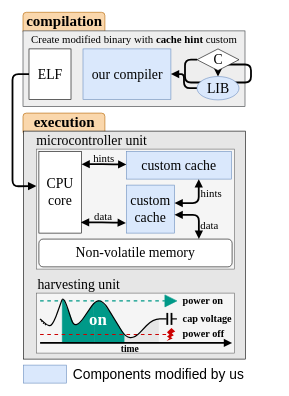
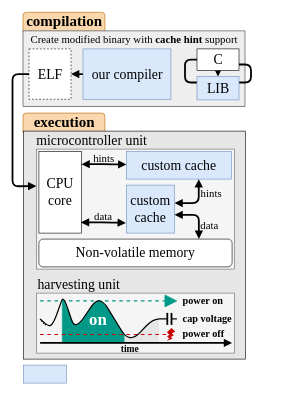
  <mxCell id="0" />
  <mxCell id="1" parent="0" />
  <mxCell id="2" value="&lt;font face=&quot;Linux Biolinum&quot; size=&quot;1&quot;&gt;&lt;b style=&quot;font-size: 25px&quot;&gt;execution&lt;/b&gt;&lt;/font&gt;" style="rounded=1;whiteSpace=wrap;html=1;fillColor=#fad7ac;strokeColor=#b46504;spacingBottom=8;" vertex="1" parent="1"><mxGeometry x="37.5" y="188" width="136.5" height="37" as="geometry" /></mxCell>
  <mxCell id="3" value="&lt;font face=&quot;Linux Biolinum&quot; size=&quot;1&quot;&gt;&lt;b style=&quot;font-size: 25px&quot;&gt;compilation&lt;/b&gt;&lt;/font&gt;" style="rounded=1;whiteSpace=wrap;html=1;fillColor=#fad7ac;strokeColor=#b46504;spacingBottom=8;" vertex="1" parent="1"><mxGeometry x="37.5" y="20" width="136.5" height="37" as="geometry" /></mxCell>
  <mxCell id="4" value="" style="rounded=0;whiteSpace=wrap;html=1;fontFamily=Linux Biolinum;fontSource=https%3A%2F%2Ffonts.googleapis.com%2Fcss%3Ffamily%3DLinux%2BBiolinum;fontSize=32;fillColor=#E6E6E6;" parent="1" vertex="1"><mxGeometry x="38" y="218" width="370" height="380" as="geometry" /></mxCell>
  <mxCell id="5" value="" style="rounded=0;whiteSpace=wrap;html=1;fontFamily=Linux Biolinum;fontSource=https%3A%2F%2Ffonts.googleapis.com%2Fcss%3Ffamily%3DLinux%2BBiolinum;fontSize=26;align=center;fillColor=#f5f5f5;strokeColor=#666666;fontColor=#333333;" parent="1" vertex="1"><mxGeometry x="60" y="248" width="330" height="200" as="geometry" /></mxCell>
  <mxCell id="6" value="" style="rounded=0;whiteSpace=wrap;html=1;fontFamily=Linux Biolinum;fontSource=https%3A%2F%2Ffonts.googleapis.com%2Fcss%3Ffamily%3DLinux%2BBiolinum;fontSize=28;align=center;fillColor=#eeeeee;strokeColor=#36393d;" parent="1" vertex="1"><mxGeometry x="37.5" y="51" width="370" height="126" as="geometry" /></mxCell>
  <mxCell id="7" style="edgeStyle=orthogonalEdgeStyle;rounded=1;orthogonalLoop=1;jettySize=auto;html=1;exitX=0;exitY=0.5;exitDx=0;exitDy=0;startArrow=none;startFill=0;endArrow=block;endFill=1;strokeWidth=3;fontFamily=Linux Biolinum;fontSource=https%3A%2F%2Ffonts.googleapis.com%2Fcss%3Ffamily%3DLinux%2BBiolinum;fontSize=26;" parent="1" source="8" target="12" edge="1"><mxGeometry relative="1" as="geometry" /></mxCell>
- <mxCell id="8" value="&lt;font data-font-src=&quot;https://fonts.googleapis.com/css?family=Linux+Biolinum&quot; style=&quot;font-size: 23px;&quot;&gt;C&lt;/font&gt;" style="rhombus;whiteSpace=wrap;html=1;fontSize=23;fontFamily=Linux Biolinum;fontSource=https%3A%2F%2Ffonts.googleapis.com%2Fcss%3Ffamily%3DLinux%2BBiolinum;" parent="1" vertex="1"><mxGeometry x="327.5" y="81" width="70" height="36" as="geometry" /></mxCell>
+ <mxCell id="8" value="&lt;font data-font-src=&quot;https://fonts.googleapis.com/css?family=Linux+Biolinum&quot; style=&quot;font-size: 23px;&quot;&gt;C&lt;/font&gt;" style="rounded=0;whiteSpace=wrap;html=1;fontSize=23;fontFamily=Linux Biolinum;fontSource=https%3A%2F%2Ffonts.googleapis.com%2Fcss%3Ffamily%3DLinux%2BBiolinum;" parent="1" vertex="1"><mxGeometry x="327.5" y="81" width="70" height="36" as="geometry" /></mxCell>
+ <mxCell id="9" style="edgeStyle=orthogonalEdgeStyle;rounded=1;orthogonalLoop=1;jettySize=auto;html=1;exitX=0;exitY=0.5;exitDx=0;exitDy=0;startArrow=none;startFill=0;endArrow=block;endFill=1;strokeWidth=3;fontFamily=Linux Biolinum;fontSource=https%3A%2F%2Ffonts.googleapis.com%2Fcss%3Ffamily%3DLinux%2BBiolinum;fontSize=26;" parent="1" source="10" target="13" edge="1"><mxGeometry relative="1" as="geometry" /></mxCell>
  <mxCell id="10" value="&lt;span style=&quot;font-size: 23px&quot;&gt;&lt;font style=&quot;font-size: 23px&quot;&gt;our compiler&lt;/font&gt;&lt;/span&gt;" style="rounded=0;whiteSpace=wrap;html=1;fontSize=23;fontFamily=Linux Biolinum;fontSource=https%3A%2F%2Ffonts.googleapis.com%2Fcss%3Ffamily%3DLinux%2BBiolinum;strokeColor=#6c8ebf;fillColor=#dae8fc;" parent="1" vertex="1"><mxGeometry x="137.5" y="81" width="146.5" height="84" as="geometry" /></mxCell>
- <mxCell id="11" style="edgeStyle=orthogonalEdgeStyle;rounded=1;orthogonalLoop=1;jettySize=auto;html=1;exitX=0;exitY=0.5;exitDx=0;exitDy=0;entryX=1;entryY=0.5;entryDx=0;entryDy=0;startArrow=none;startFill=0;endArrow=block;endFill=1;strokeWidth=3;fontFamily=Linux Biolinum;fontSource=https%3A%2F%2Ffonts.googleapis.com%2Fcss%3Ffamily%3DLinux%2BBiolinum;fontSize=26;" parent="1" source="12" target="10" edge="1"><mxGeometry relative="1" as="geometry" /></mxCell>
- <mxCell id="12" value="&lt;font data-font-src=&quot;https://fonts.googleapis.com/css?family=Linux+Biolinum&quot; style=&quot;font-size: 23px;&quot;&gt;LIB&lt;/font&gt;" style="ellipse;whiteSpace=wrap;html=1;fontSize=23;fontFamily=Linux Biolinum;fontSource=https%3A%2F%2Ffonts.googleapis.com%2Fcss%3Ffamily%3DLinux%2BBiolinum;strokeColor=#6c8ebf;fillColor=#dae8fc;" parent="1" vertex="1"><mxGeometry x="327.5" y="127" width="70" height="39" as="geometry" /></mxCell>
- <mxCell id="13" value="ELF" style="rounded=0;whiteSpace=wrap;html=1;fontSize=23;fontFamily=Linux Biolinum;fontSource=https%3A%2F%2Ffonts.googleapis.com%2Fcss%3Ffamily%3DLinux%2BBiolinum;" parent="1" vertex="1"><mxGeometry x="47.5" y="81" width="70" height="84" as="geometry" /></mxCell>
+ <mxCell id="12" value="&lt;font data-font-src=&quot;https://fonts.googleapis.com/css?family=Linux+Biolinum&quot; style=&quot;font-size: 23px;&quot;&gt;LIB&lt;/font&gt;" style="rounded=0;whiteSpace=wrap;html=1;fontSize=23;fontFamily=Linux Biolinum;fontSource=https%3A%2F%2Ffonts.googleapis.com%2Fcss%3Ffamily%3DLinux%2BBiolinum;strokeColor=#6c8ebf;fillColor=#dae8fc;" parent="1" vertex="1"><mxGeometry x="327.5" y="127" width="70" height="39" as="geometry" /></mxCell>
+ <mxCell id="13" value="ELF" style="rounded=0;whiteSpace=wrap;html=1;fontSize=23;fontFamily=Linux Biolinum;fontSource=https%3A%2F%2Ffonts.googleapis.com%2Fcss%3Ffamily%3DLinux%2BBiolinum;dashed=1;" parent="1" vertex="1"><mxGeometry x="47.5" y="81" width="70" height="84" as="geometry" /></mxCell>
  <mxCell id="14" value="CPU&lt;br&gt;core" style="rounded=0;whiteSpace=wrap;html=1;fontSize=23;fontFamily=Linux Biolinum;fontSource=https%3A%2F%2Ffonts.googleapis.com%2Fcss%3Ffamily%3DLinux%2BBiolinum;" parent="1" vertex="1"><mxGeometry x="64" y="252" width="71" height="136" as="geometry" /></mxCell>
  <mxCell id="15" style="edgeStyle=orthogonalEdgeStyle;orthogonalLoop=1;jettySize=auto;html=1;startArrow=block;startFill=1;endArrow=block;endFill=1;strokeWidth=3;fontFamily=Linux Biolinum;fontSource=https%3A%2F%2Ffonts.googleapis.com%2Fcss%3Ffamily%3DLinux%2BBiolinum;fontSize=29;rounded=1;exitX=1;exitY=0.163;exitDx=0;exitDy=0;exitPerimeter=0;entryX=-0.001;entryY=0.622;entryDx=0;entryDy=0;entryPerimeter=0;" parent="1" edge="1"><mxGeometry relative="1" as="geometry"><mxPoint x="135" y="273.168" as="sourcePoint" /><mxPoint x="209.825" y="273.612" as="targetPoint" /><Array as="points"><mxPoint x="180" y="273" /></Array></mxGeometry></mxCell>
  <mxCell id="16" value="Non-volatile memory" style="whiteSpace=wrap;html=1;fontSize=23;fontFamily=Linux Biolinum;fontSource=https%3A%2F%2Ffonts.googleapis.com%2Fcss%3Ffamily%3DLinux%2BBiolinum;rounded=1;" parent="1" vertex="1"><mxGeometry x="64" y="398" width="322" height="46.25" as="geometry" /></mxCell>
  <mxCell id="17" value="microcontroller unit" style="text;html=1;strokeColor=none;fillColor=none;align=left;verticalAlign=middle;whiteSpace=wrap;rounded=0;fontFamily=Linux Biolinum;fontSource=https%3A%2F%2Ffonts.googleapis.com%2Fcss%3Ffamily%3DLinux%2BBiolinum;fontSize=23;" parent="1" vertex="1"><mxGeometry x="57.5" y="218" width="192.5" height="30" as="geometry" /></mxCell>
- <mxCell id="18" value="Create modified binary with &lt;b&gt;cache hint&lt;/b&gt; custom" style="text;html=1;strokeColor=none;fillColor=none;align=center;verticalAlign=middle;whiteSpace=wrap;rounded=0;fontFamily=Linux Biolinum;fontSource=https%3A%2F%2Ffonts.googleapis.com%2Fcss%3Ffamily%3DLinux%2BBiolinum;fontSize=18;" parent="1" vertex="1"><mxGeometry x="38" y="54" width="370" height="24" as="geometry" /></mxCell>
+ <mxCell id="18" value="Create modified binary with &lt;b&gt;cache hint&lt;/b&gt; support" style="text;html=1;strokeColor=none;fillColor=none;align=center;verticalAlign=middle;whiteSpace=wrap;rounded=0;fontFamily=Linux Biolinum;fontSource=https%3A%2F%2Ffonts.googleapis.com%2Fcss%3Ffamily%3DLinux%2BBiolinum;fontSize=18;" parent="1" vertex="1"><mxGeometry x="38" y="54" width="370" height="24" as="geometry" /></mxCell>
  <mxCell id="19" value="" style="endArrow=block;html=1;strokeWidth=3;fontFamily=Linux Biolinum;fontSource=https%3A%2F%2Ffonts.googleapis.com%2Fcss%3Ffamily%3DLinux%2BBiolinum;fontSize=28;exitX=0;exitY=0.5;exitDx=0;exitDy=0;entryX=-0.001;entryY=0.308;entryDx=0;entryDy=0;endFill=1;entryPerimeter=0;" parent="1" source="13" target="5" edge="1"><mxGeometry width="50" height="50" relative="1" as="geometry"><mxPoint x="100" y="208" as="sourcePoint" /><mxPoint x="150" y="158" as="targetPoint" /><Array as="points"><mxPoint x="20" y="123" /><mxPoint x="20" y="310" /></Array></mxGeometry></mxCell>
  <mxCell id="20" value="" style="rounded=0;whiteSpace=wrap;html=1;fontFamily=Linux Biolinum;fontSource=https%3A%2F%2Ffonts.googleapis.com%2Fcss%3Ffamily%3DLinux%2BBiolinum;fontSize=26;align=center;fillColor=#f5f5f5;strokeColor=#666666;fontColor=#333333;" parent="1" vertex="1"><mxGeometry x="60" y="488" width="330" height="100" as="geometry" /></mxCell>
  <mxCell id="21" value="harvesting unit" style="text;html=1;strokeColor=none;fillColor=none;align=left;verticalAlign=middle;whiteSpace=wrap;rounded=0;fontFamily=Linux Biolinum;fontSource=https%3A%2F%2Ffonts.googleapis.com%2Fcss%3Ffamily%3DLinux%2BBiolinum;fontSize=23;" parent="1" vertex="1"><mxGeometry x="60" y="458" width="150" height="30" as="geometry" /></mxCell>
  <mxCell id="22" value="" style="verticalLabelPosition=bottom;verticalAlign=top;html=1;shape=mxgraph.basic.polygon;polyCoords=[[0.16,0.77],[0.25,0.73],[0.44,0.52],[0.53,0.48],[0.53,0.85],[0.21,0.85],[0.08,0.85],[0.08,0.72]];polyline=0;rounded=1;strokeWidth=1;fontFamily=Linux Biolinum;fontSource=https%3A%2F%2Ffonts.googleapis.com%2Fcss%3Ffamily%3DLinux%2BBiolinum;fontSize=15;fontColor=#FFFFFF;sketch=0;fillColor=#E6E6E6;strokeColor=#E6E6E6;" parent="1" vertex="1"><mxGeometry x="196" y="480" width="127" height="107" as="geometry" /></mxCell>
  <mxCell id="23" value="" style="verticalLabelPosition=bottom;verticalAlign=top;html=1;shape=mxgraph.basic.polygon;polyCoords=[[0.14,0.2],[0.21,0.22],[0.33,0.37],[0.39,0.46],[0.57,0.72],[0.57,0.85],[0.08,0.85],[0.06,0.24]];polyline=0;rounded=1;strokeColor=#009988;strokeWidth=1;fontFamily=Linux Biolinum;fontSource=https%3A%2F%2Ffonts.googleapis.com%2Fcss%3Ffamily%3DLinux%2BBiolinum;fontSize=15;fontColor=#FFFFFF;fillColor=#009988;sketch=0;" parent="1" vertex="1"><mxGeometry x="149" y="480" width="100" height="107" as="geometry" /></mxCell>
  <mxCell id="24" value="" style="verticalLabelPosition=bottom;verticalAlign=top;html=1;shape=mxgraph.basic.polygon;polyCoords=[[0.09,0.18],[0.26,0.56],[0.3,0.57],[0.38,0.53],[0.59,0.24],[0.61,0.85],[0.07,0.85],[0.07,0.18]];polyline=0;rounded=1;strokeColor=#009988;strokeWidth=1;fontFamily=Linux Biolinum;fontSource=https%3A%2F%2Ffonts.googleapis.com%2Fcss%3Ffamily%3DLinux%2BBiolinum;fontSize=15;fontColor=#FFFFFF;fillColor=#009988;sketch=0;" parent="1" vertex="1"><mxGeometry x="96" y="480" width="100" height="107" as="geometry" /></mxCell>
  <mxCell id="25" value="" style="group" parent="1" vertex="1" connectable="0"><mxGeometry x="66" y="491" width="393" height="104" as="geometry" /></mxCell>
  <mxCell id="26" value="" style="endArrow=none;html=1;strokeWidth=2;fontFamily=Linux Biolinum;fontSource=https%3A%2F%2Ffonts.googleapis.com%2Fcss%3Ffamily%3DLinux%2BBiolinum;fontSize=19;fontColor=#FFFFFF;dashed=1;strokeColor=#009988;entryX=0;entryY=0.5;entryDx=0;entryDy=0;" parent="25" target="30" edge="1"><mxGeometry x="-83" y="-11" width="50" height="50" as="geometry"><mxPoint y="10" as="sourcePoint" /><mxPoint x="198" y="8" as="targetPoint" /></mxGeometry></mxCell>
  <mxCell id="27" value="" style="endArrow=none;html=1;fontFamily=Linux Biolinum;fontSource=https%3A%2F%2Ffonts.googleapis.com%2Fcss%3Ffamily%3DLinux%2BBiolinum;fontSize=19;fontColor=#FFFFFF;strokeWidth=3;rounded=1;arcSize=5;startArrow=block;startFill=1;" parent="25" edge="1"><mxGeometry x="-83" y="-11" width="50" height="50" as="geometry"><mxPoint x="320" y="80" as="sourcePoint" /><mxPoint y="80" as="targetPoint" /><Array as="points" /></mxGeometry></mxCell>
  <mxCell id="28" value="" style="endArrow=none;html=1;strokeWidth=2;fontFamily=Linux Biolinum;fontSource=https%3A%2F%2Ffonts.googleapis.com%2Fcss%3Ffamily%3DLinux%2BBiolinum;fontSize=19;fontColor=#FFFFFF;dashed=1;strokeColor=#CC0000;" parent="25" target="29" edge="1"><mxGeometry x="-83" y="-11" width="50" height="50" as="geometry"><mxPoint y="66" as="sourcePoint" /><mxPoint x="198" y="67" as="targetPoint" /></mxGeometry></mxCell>
  <mxCell id="29" value="" style="verticalLabelPosition=bottom;verticalAlign=top;html=1;shape=mxgraph.basic.flash;rounded=1;shadow=0;labelBackgroundColor=none;sketch=0;fontSize=20;fontColor=#CC0000;gradientColor=none;fillColor=#CC0000;strokeColor=none;fontFamily=Source Code Pro;" parent="25" vertex="1"><mxGeometry x="210.75" y="55" width="14.5" height="22" as="geometry" /></mxCell>
  <mxCell id="30" value="" style="triangle;whiteSpace=wrap;html=1;rounded=0;shadow=0;glass=0;labelBackgroundColor=none;sketch=0;fontFamily=Source Code Pro;fontSize=20;fontColor=#000000;strokeWidth=1;gradientColor=none;align=center;verticalAlign=middle;fillColor=#009988;strokeColor=#009988;" parent="25" vertex="1"><mxGeometry x="208" width="20" height="20" as="geometry" /></mxCell>
  <mxCell id="31" value="&lt;div style=&quot;font-size: 17px;&quot;&gt;&lt;font style=&quot;font-size: 17px;&quot;&gt;&lt;b style=&quot;font-size: 17px;&quot;&gt;power off&lt;/b&gt;&lt;/font&gt;&lt;/div&gt;" style="text;whiteSpace=wrap;html=1;fontSize=17;fontColor=#000000;verticalAlign=bottom;align=left;spacing=0;spacingLeft=0;fontFamily=Linux Biolinum;fontSource=https%3A%2F%2Ffonts.googleapis.com%2Fcss%3Ffamily%3DLinux%2BBiolinum;" parent="25" vertex="1"><mxGeometry x="238" y="56" width="72" height="20" as="geometry" /></mxCell>
  <mxCell id="32" value="&lt;div style=&quot;font-size: 17px;&quot;&gt;&lt;font style=&quot;font-size: 17px;&quot;&gt;&lt;b style=&quot;font-size: 17px;&quot;&gt;power on&lt;/b&gt;&lt;/font&gt;&lt;/div&gt;" style="text;whiteSpace=wrap;html=1;fontSize=17;fontColor=#000000;verticalAlign=bottom;align=left;spacing=0;spacingLeft=0;fontFamily=Linux Biolinum;fontSource=https%3A%2F%2Ffonts.googleapis.com%2Fcss%3Ffamily%3DLinux%2BBiolinum;" parent="25" vertex="1"><mxGeometry x="238" width="72" height="20" as="geometry" /></mxCell>
  <mxCell id="33" value="&lt;div style=&quot;font-size: 17px;&quot;&gt;&lt;font style=&quot;font-size: 17px;&quot;&gt;&lt;b style=&quot;font-size: 17px;&quot;&gt;cap voltage&lt;/b&gt;&lt;/font&gt;&lt;/div&gt;" style="text;whiteSpace=wrap;html=1;fontSize=17;fontColor=#000000;verticalAlign=bottom;align=left;spacing=0;spacingLeft=0;fontFamily=Linux Biolinum;fontSource=https%3A%2F%2Ffonts.googleapis.com%2Fcss%3Ffamily%3DLinux%2BBiolinum;" parent="25" vertex="1"><mxGeometry x="238" y="30" width="92" height="20" as="geometry" /></mxCell>
  <mxCell id="34" value="" style="endArrow=none;html=1;strokeColor=#000000;strokeWidth=3;fontFamily=Linux Biolinum;fontSource=https%3A%2F%2Ffonts.googleapis.com%2Fcss%3Ffamily%3DLinux%2BBiolinum;fontSize=20;fontColor=#FFFFFF;" parent="25" edge="1"><mxGeometry x="-83" y="-11" width="50" height="50" as="geometry"><mxPoint x="212" y="50" as="sourcePoint" /><mxPoint x="212" y="30" as="targetPoint" /></mxGeometry></mxCell>
  <mxCell id="35" value="" style="endArrow=none;html=1;strokeColor=#000000;strokeWidth=3;fontFamily=Linux Biolinum;fontSource=https%3A%2F%2Ffonts.googleapis.com%2Fcss%3Ffamily%3DLinux%2BBiolinum;fontSize=20;fontColor=#FFFFFF;" parent="25" edge="1"><mxGeometry x="-83" y="-11" width="50" height="50" as="geometry"><mxPoint x="219" y="50" as="sourcePoint" /><mxPoint x="219" y="30" as="targetPoint" /></mxGeometry></mxCell>
  <mxCell id="36" value="" style="endArrow=none;html=1;strokeColor=#000000;strokeWidth=2;fontFamily=Linux Biolinum;fontSource=https%3A%2F%2Ffonts.googleapis.com%2Fcss%3Ffamily%3DLinux%2BBiolinum;fontSize=20;fontColor=#FFFFFF;" parent="25" edge="1"><mxGeometry x="-83" y="-11" width="50" height="50" as="geometry"><mxPoint x="219" y="40" as="sourcePoint" /><mxPoint x="228" y="40" as="targetPoint" /></mxGeometry></mxCell>
  <mxCell id="37" value="" style="endArrow=none;html=1;strokeWidth=2;fontFamily=Linux Biolinum;fontSource=https%3A%2F%2Ffonts.googleapis.com%2Fcss%3Ffamily%3DLinux%2BBiolinum;fontSize=19;fontColor=#FFFFFF;rounded=1;arcSize=50;exitX=0.727;exitY=0.571;exitDx=0;exitDy=0;exitPerimeter=0;" parent="25" edge="1"><mxGeometry x="-83" y="-11" width="50" height="50" as="geometry"><mxPoint x="1" y="41" as="sourcePoint" /><mxPoint x="211" y="40" as="targetPoint" /><Array as="points"><mxPoint x="16" y="54" /><mxPoint x="23" y="44" /><mxPoint x="28" y="32" /><mxPoint x="39" y="1" /><mxPoint x="58" y="59" /><mxPoint x="99" /><mxPoint x="149" y="81" /><mxPoint x="188" y="40" /></Array></mxGeometry></mxCell>
  <mxCell id="38" value="&lt;b style=&quot;font-size: 28px;&quot;&gt;on&lt;/b&gt;" style="text;html=1;strokeColor=none;fillColor=none;align=center;verticalAlign=middle;whiteSpace=wrap;rounded=0;sketch=0;fontFamily=Linux Biolinum;fontSource=https%3A%2F%2Ffonts.googleapis.com%2Fcss%3Ffamily%3DLinux%2BBiolinum;fontSize=28;fontColor=#FFFFFF;" parent="25" vertex="1"><mxGeometry x="77" y="30" width="40" height="20" as="geometry" /></mxCell>
  <mxCell id="39" value="&lt;font color=&quot;#000000&quot; style=&quot;font-size: 16px;&quot;&gt;time&lt;/font&gt;" style="text;html=1;strokeColor=none;fillColor=none;align=center;verticalAlign=middle;whiteSpace=wrap;rounded=0;sketch=0;fontFamily=Linux Biolinum;fontSource=https%3A%2F%2Ffonts.googleapis.com%2Fcss%3Ffamily%3DLinux%2BBiolinum;fontSize=16;fontColor=#FFFFFF;fontStyle=1" parent="25" vertex="1"><mxGeometry x="130" y="77" width="40" height="23" as="geometry" /></mxCell>
  <mxCell id="40" value="" style="endArrow=none;dashed=1;html=1;strokeWidth=2;fontFamily=Linux Biolinum;fontSource=https%3A%2F%2Ffonts.googleapis.com%2Fcss%3Ffamily%3DLinux%2BBiolinum;fontSize=19;dashPattern=1 1;" parent="25" edge="1"><mxGeometry width="50" height="50" relative="1" as="geometry"><mxPoint y="40" as="sourcePoint" /><mxPoint x="11" y="51" as="targetPoint" /><Array as="points"><mxPoint x="5" y="47" /></Array></mxGeometry></mxCell>
  <mxCell id="41" value="custom cache" style="rounded=0;whiteSpace=wrap;html=1;fontSize=23;fontFamily=Linux Biolinum;fontSource=https%3A%2F%2Ffonts.googleapis.com%2Fcss%3Ffamily%3DLinux%2BBiolinum;fillColor=#dae8fc;strokeColor=#6c8ebf;" vertex="1" parent="1"><mxGeometry x="210" y="308" width="80" height="80" as="geometry" /></mxCell>
  <mxCell id="42" value="custom cache" style="rounded=0;whiteSpace=wrap;html=1;fontSize=23;fontFamily=Linux Biolinum;fontSource=https%3A%2F%2Ffonts.googleapis.com%2Fcss%3Ffamily%3DLinux%2BBiolinum;fillColor=#dae8fc;strokeColor=#6c8ebf;" vertex="1" parent="1"><mxGeometry x="210" y="252" width="175" height="46" as="geometry" /></mxCell>
  <mxCell id="43" value="&lt;font face=&quot;Linux Biolinum&quot; data-font-src=&quot;https://fonts.googleapis.com/css?family=Linux+Biolinum&quot; style=&quot;font-size: 18px&quot;&gt;hints&lt;/font&gt;" style="text;html=1;strokeColor=none;fillColor=none;align=center;verticalAlign=middle;whiteSpace=wrap;rounded=0;fontSize=23;" vertex="1" parent="1"><mxGeometry x="149" y="252" width="47" height="20" as="geometry" /></mxCell>
  <mxCell id="44" style="edgeStyle=orthogonalEdgeStyle;orthogonalLoop=1;jettySize=auto;html=1;startArrow=block;startFill=1;endArrow=block;endFill=1;strokeWidth=3;fontFamily=Linux Biolinum;fontSource=https%3A%2F%2Ffonts.googleapis.com%2Fcss%3Ffamily%3DLinux%2BBiolinum;fontSize=29;rounded=1;exitX=1;exitY=0.163;exitDx=0;exitDy=0;exitPerimeter=0;entryX=0;entryY=0.5;entryDx=0;entryDy=0;" edge="1" parent="1"><mxGeometry relative="1" as="geometry"><mxPoint x="134" y="370.168" as="sourcePoint" /><mxPoint x="209" y="371" as="targetPoint" /><Array as="points"><mxPoint x="179" y="370" /></Array></mxGeometry></mxCell>
  <mxCell id="45" value="&lt;font face=&quot;Linux Biolinum&quot; data-font-src=&quot;https://fonts.googleapis.com/css?family=Linux+Biolinum&quot; style=&quot;font-size: 18px&quot;&gt;data&lt;/font&gt;" style="text;html=1;strokeColor=none;fillColor=none;align=center;verticalAlign=middle;whiteSpace=wrap;rounded=0;fontSize=23;" vertex="1" parent="1"><mxGeometry x="148" y="348" width="47" height="20" as="geometry" /></mxCell>
  <mxCell id="46" style="edgeStyle=orthogonalEdgeStyle;orthogonalLoop=1;jettySize=auto;html=1;startArrow=block;startFill=1;endArrow=block;endFill=1;strokeWidth=3;fontFamily=Linux Biolinum;fontSource=https%3A%2F%2Ffonts.googleapis.com%2Fcss%3Ffamily%3DLinux%2BBiolinum;fontSize=29;rounded=1;entryX=0.688;entryY=1.005;entryDx=0;entryDy=0;entryPerimeter=0;" edge="1" parent="1" target="42"><mxGeometry relative="1" as="geometry"><mxPoint x="290" y="338" as="sourcePoint" /><mxPoint x="365" y="328.83" as="targetPoint" /><Array as="points"><mxPoint x="330" y="338" /><mxPoint x="330" y="298" /></Array></mxGeometry></mxCell>
  <mxCell id="47" style="edgeStyle=orthogonalEdgeStyle;orthogonalLoop=1;jettySize=auto;html=1;startArrow=block;startFill=1;endArrow=block;endFill=1;strokeWidth=3;fontFamily=Linux Biolinum;fontSource=https%3A%2F%2Ffonts.googleapis.com%2Fcss%3Ffamily%3DLinux%2BBiolinum;fontSize=29;rounded=1;entryX=0.828;entryY=-0.007;entryDx=0;entryDy=0;entryPerimeter=0;" edge="1" parent="1" target="16"><mxGeometry relative="1" as="geometry"><mxPoint x="290" y="357.6" as="sourcePoint" /><mxPoint x="328.125" y="318.014" as="targetPoint" /><Array as="points"><mxPoint x="331" y="358" /><mxPoint x="331" y="398" /></Array></mxGeometry></mxCell>
  <mxCell id="48" value="&lt;font face=&quot;Linux Biolinum&quot; data-font-src=&quot;https://fonts.googleapis.com/css?family=Linux+Biolinum&quot; style=&quot;font-size: 18px&quot;&gt;data&lt;/font&gt;" style="text;html=1;strokeColor=none;fillColor=none;align=center;verticalAlign=middle;whiteSpace=wrap;rounded=0;fontSize=23;" vertex="1" parent="1"><mxGeometry x="324.5" y="363" width="47" height="20" as="geometry" /></mxCell>
  <mxCell id="49" value="&lt;font face=&quot;Linux Biolinum&quot; data-font-src=&quot;https://fonts.googleapis.com/css?family=Linux+Biolinum&quot; style=&quot;font-size: 18px&quot;&gt;hints&lt;/font&gt;" style="text;html=1;strokeColor=none;fillColor=none;align=center;verticalAlign=middle;whiteSpace=wrap;rounded=0;fontSize=23;" vertex="1" parent="1"><mxGeometry x="327.5" y="310" width="47" height="20" as="geometry" /></mxCell>
  <mxCell id="50" value="" style="rounded=0;whiteSpace=wrap;html=1;fontSize=23;fontFamily=Linux Biolinum;fontSource=https%3A%2F%2Ffonts.googleapis.com%2Fcss%3Ffamily%3DLinux%2BBiolinum;strokeColor=#6c8ebf;fillColor=#dae8fc;" vertex="1" parent="1"><mxGeometry x="38" y="608" width="72" height="30" as="geometry" /></mxCell>
- <mxCell id="51" value="Components modified by us" style="text;html=1;strokeColor=none;fillColor=none;align=center;verticalAlign=middle;whiteSpace=wrap;rounded=0;fontSize=23;" vertex="1" parent="1"><mxGeometry x="117.5" y="613" width="290.5" height="20" as="geometry" /></mxCell>
